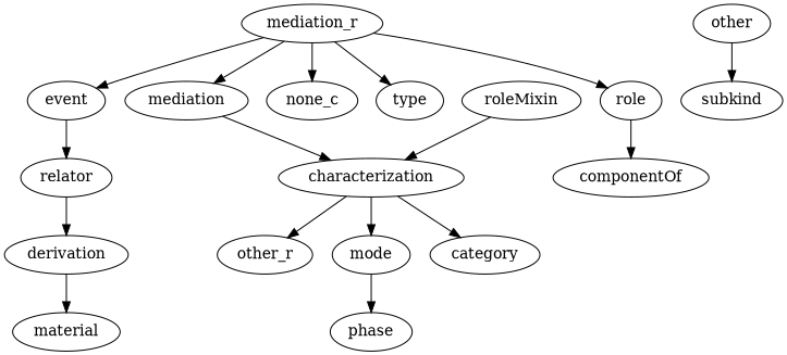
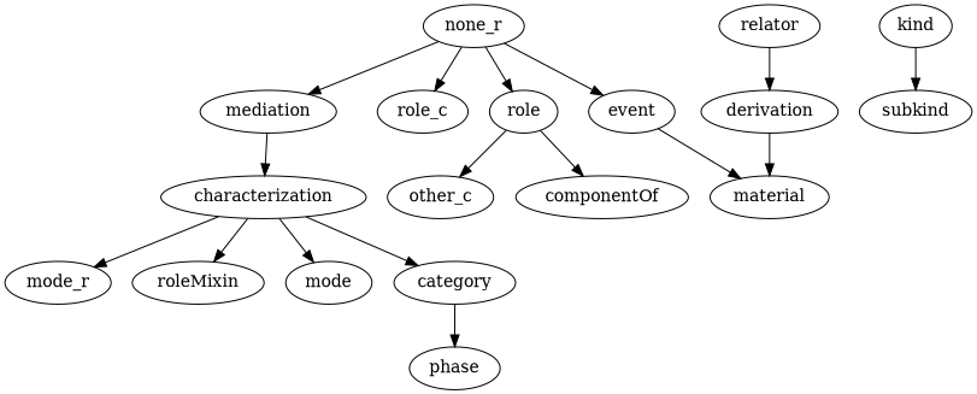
  strict digraph {
-   none_r [label=mediation_r]
+   none_r
    event
    mediation
-   none_c
-   type
+   none_c [label=role_c]
    role
    relator
    characterization
+   other_c
    componentOf
    derivation
-   other_r
+   other_r [label=mode_r]
    roleMixin
    mode
    category
    material
    phase
-   kind [label=other]
+   kind
    subkind
    none_r -> event
    none_r -> mediation
    none_r -> none_c
-   none_r -> type
    none_r -> role
-   event -> relator
+   event -> material
    mediation -> characterization
+   role -> other_c
    role -> componentOf
    relator -> derivation
    characterization -> other_r
-   roleMixin -> characterization
+   characterization -> roleMixin
    characterization -> mode
    characterization -> category
    derivation -> material
-   mode -> phase
+   category -> phase
    kind -> subkind
  }
